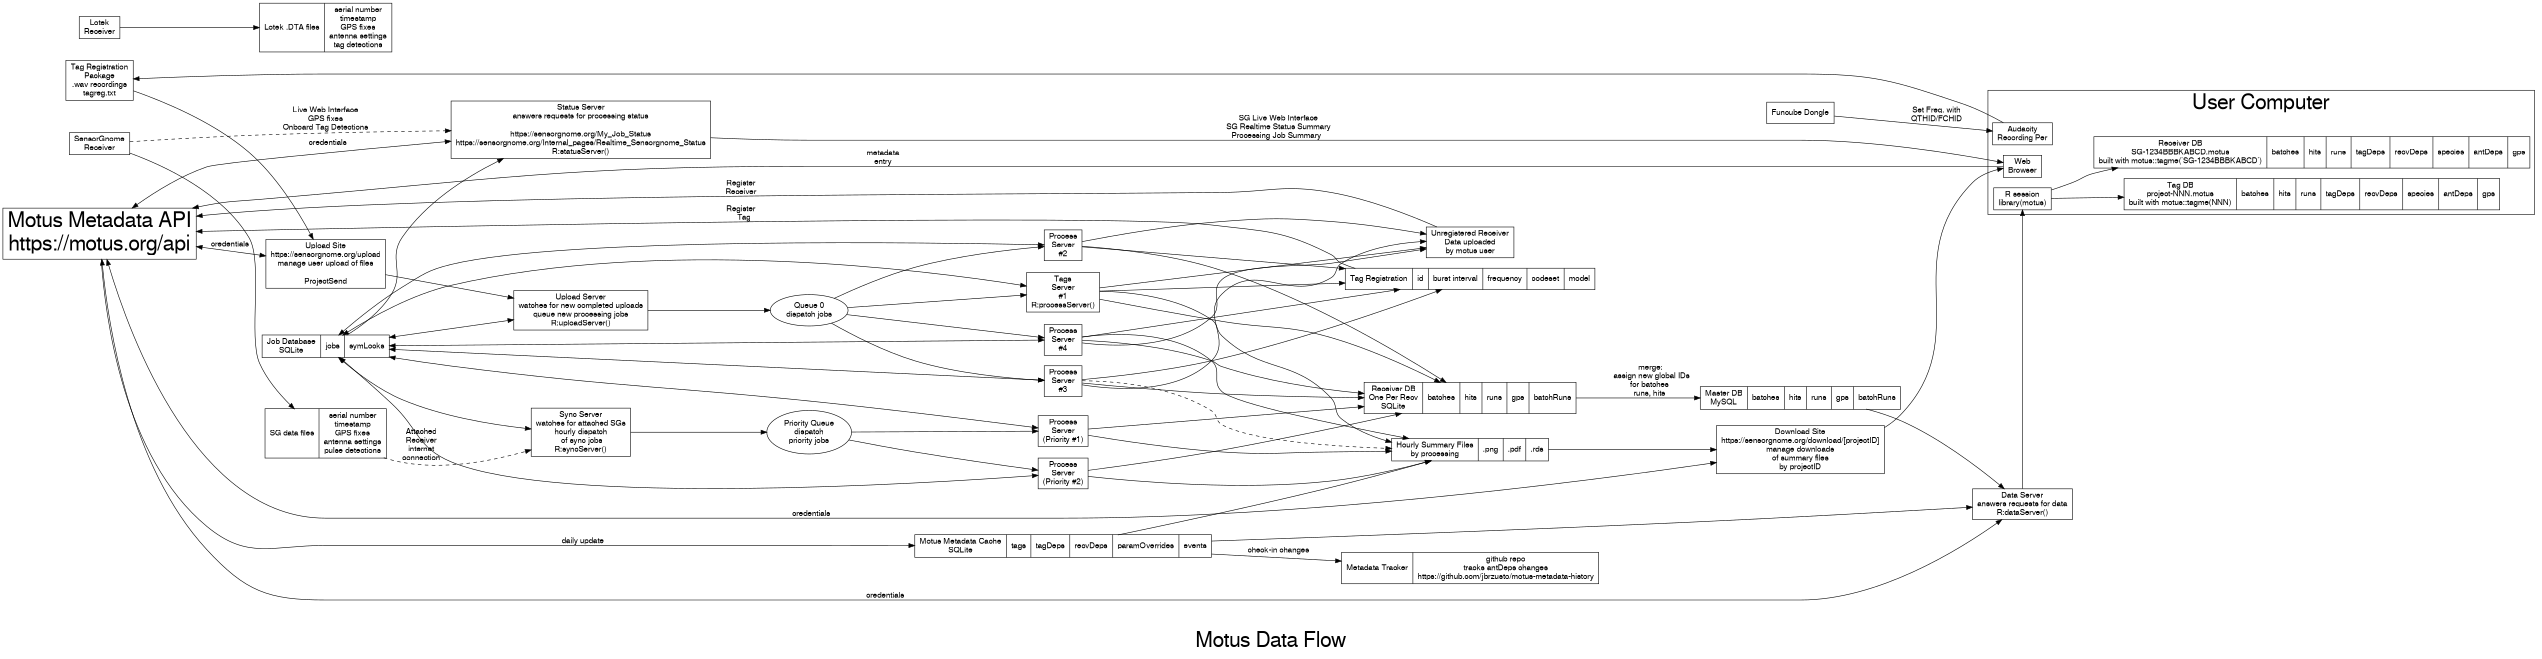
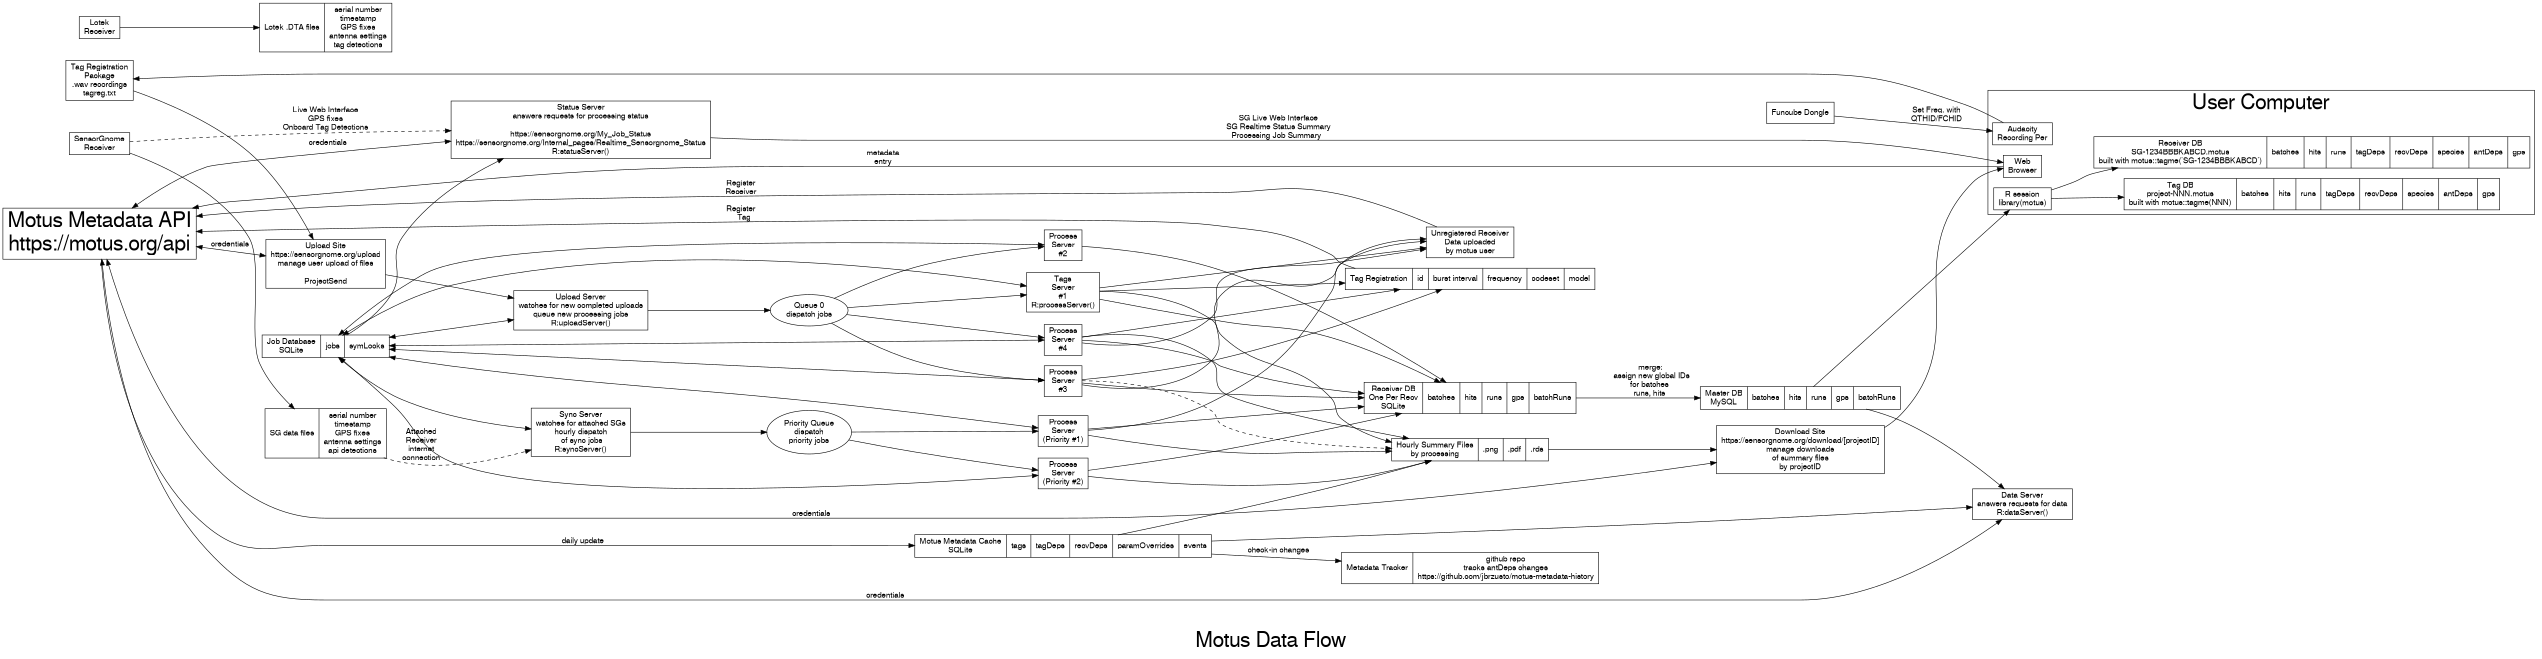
  digraph {
    fontname=FreeSans
    fontsize=36
    label="Motus Data Flow"
    labelfontsize=14
    rankdir=LR
    node [fontname=FreeSans fontsize=14 labelfontsize=14 shape=box]
    edge [fontname=FreeSans fontsize=14 labelfontsize=14]
    n1 [label="Web\nBrowser"]
    n2 [label="R session\nlibrary(motus)"]
    n3 [label="{Tag DB\nproject-NNN.motus\nbuilt with motus::tagme(NNN)|batches|hits|runs|tagDeps|recvDeps|species|antDeps|gps}" shape=record]
    n4 [label="{Receiver DB\nSG-1234BBBKABCD.motus\nbuilt with motus::tagme('SG-1234BBBKABCD')|batches|hits|runs|tagDeps|recvDeps|species|antDeps|gps}" shape=record]
    n5 [label="Audacity\nRecording Per"]
    n6 [fontsize=36 label="Motus Metadata API\nhttps://motus.org/api" labelfontsize=36]
    n7 [label="Tag Registration\nPackage\n.wav recordings\ntagreg.txt" shape=record]
    n8 [label="Upload Site\nhttps://sensorgnome.org/upload\nmanage user upload of files\n\nProjectSend"]
    n9 [label="Status Server\nanswers requests for processing status\n\nhttps://sensorgnome.org/My_Job_Status\nhttps://sensorgnome.org/Internal_pages/Realtime_Sensorgnome_Status\nR:statusServer()"]
    n10 [label="Download Site\nhttps://sensorgnome.org/download/[projectID]\nmanage downloads\nof summary files\nby projectID"]
    n11 [label="{Motus Metadata Cache\nSQLite|tags|tagDeps|recvDeps|paramOverrides|events}" shape=record]
    n12 [label="Data Server\nanswers requests for data\nR:dataServer()"]
    n13 [label="Upload Server\nwatches for new completed uploads\nqueue new processing jobs\nR:uploadServer()"]
    n14 [label="SensorGnome\nReceiver"]
-   n15 [label="{SG data files|serial number\ntimestamp\nGPS fixes\nantenna settings\npulse detections}" shape=record]
+   n15 [label="{SG data files|serial number\ntimestamp\nGPS fixes\nantenna settings\napi detections}" shape=record]
    n16 [label="Sync Server\nwatches for attached SGs\nhourly dispatch\n of sync jobs\nR:syncServer()"]
    n17 [label="Lotek\nReceiver"]
    n18 [label="{Lotek .DTA files|serial number\ntimestamp\nGPS fixes\nantenna settings\ntag detections}" shape=record]
    n19 [label="Funcube Dongle" shape=record]
    n20 [label="Priority Queue\ndispatch\npriority jobs" shape=oval]
    n21 [label="{Hourly Summary Files\nby processing|.png|.pdf|.rds}" shape=record]
    n22 [label="{Job Database\nSQLite|jobs|symLocks}" shape=record]
    n23 [label="Tags\nServer\n#1\nR:processServer()"]
    n24 [label="Process\nServer\n#2"]
    n25 [label="Process\nServer\n#3"]
    n26 [label="Process\nServer\n#4"]
    n27 [label="Process\nServer\n(Priority #1)"]
    n28 [label="Process\nServer\n(Priority #2)"]
    n29 [label="Queue 0\ndispatch jobs" shape=oval]
    n30 [label="{Receiver DB\nOne Per Recv\nSQLite|{{batches|hits|runs|gps|<brport>batchRuns}}}" shape=record]
    n31 [label="Unregistered Receiver\nData uploaded\nby motus user"]
    n32 [label="{Tag Registration|id|burst interval|frequency|codeset|model}" shape=record]
    n33 [label="{Metadata Tracker|github repo\ntracks antDeps changes\nhttps://github.com/jbrzusto/motus-metadata-history}" shape=record]
    n34 [label="{<MasterDB>Master DB\nMySQL|{{batches|hits|runs|gps|batchRuns}}}" shape=record]
    subgraph cluster_1 {
      label="User Computer"
      n1
      n2
      n3
      n4
      n5
    }
    n1 -> n6 [label="metadata\nentry"]
    n2 -> n3
    n2 -> n4
    n5 -> n7
    n6 -> n8 [dir=both label="  credentials"]
    n6 -> n9 [dir=both label="  credentials"]
    n6 -> n10 [dir=both label="  credentials"]
    n6 -> n11 [label="  daily update"]
    n6 -> n12 [dir=both label="  credentials"]
    n7 -> n8
    n8 -> n13
    n9 -> n1 [label="  SG Live Web Interface\n  SG Realtime Status Summary\nProcessing Job Summary"]
    n10 -> n1
    n11 -> n12
    n11 -> n21
    n11 -> n33 [label="  check-in changes"]
-   n12 -> n2
+   n34 -> n2
    n13 -> n29
    n14 -> n9 [label="Live Web Interface\nGPS fixes\nOnboard Tag Detections" style=dashed]
    n14 -> n15
    n15 -> n16 [label="Attached\nReceiver\ninternet\nconnection" style=dashed]
    n16 -> n20
    n17 -> n18
    n19 -> n5 [label="Set Freq. with\nQTHID/FCHID"]
    n20 -> n27
    n20 -> n28
    n21 -> n10
    n22 -> n9
    n22 -> n13 [dir=both]
    n22 -> n16 [dir=both]
    n22 -> n23 [dir=both]
    n22 -> n24 [dir=both]
    n22 -> n25 [dir=both]
    n22 -> n26 [dir=both]
    n22 -> n27 [dir=both]
    n22 -> n28 [dir=both]
    n23 -> n21
    n23 -> n30
    n23 -> n31
    n23 -> n32
    n24 -> n30
-   n24 -> n31
-   n24 -> n32
+   n27 -> n31
    n25 -> n21 [style=dashed]
    n25 -> n30
    n25 -> n31
    n25 -> n32
    n26 -> n21
    n26 -> n30
    n26 -> n31
    n26 -> n32
    n27 -> n21
    n27 -> n30
    n28 -> n21
    n28 -> n30
    n29 -> n23
    n29 -> n24
    n29 -> n25
    n29 -> n26
    n30 -> n34 [headport=MasterDB label=" merge:\n  assign new global IDs\nfor batches\nruns, hits"]
    n31 -> n6 [label="  Register\n  Receiver"]
    n32 -> n6 [label="  Register\n     Tag"]
    n34 -> n12
  }
